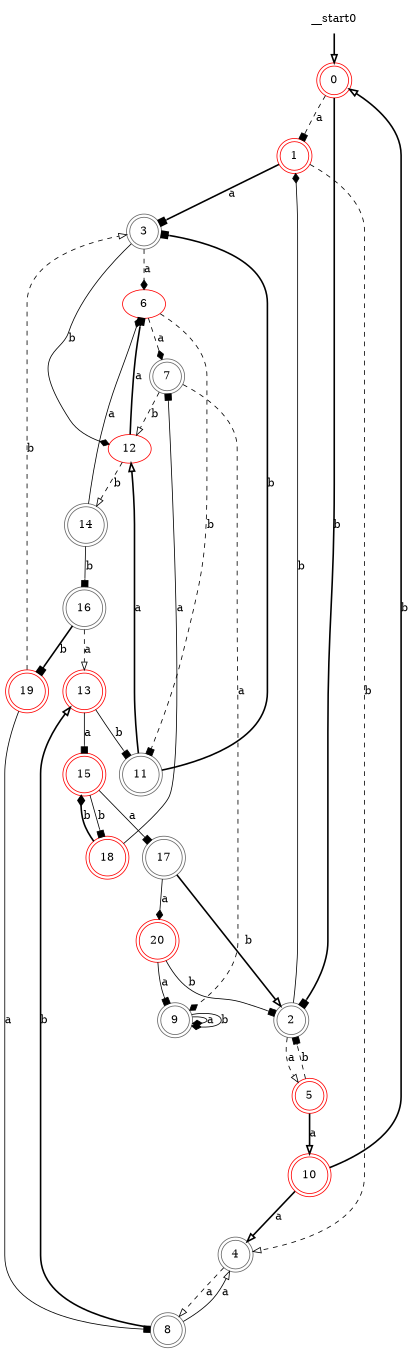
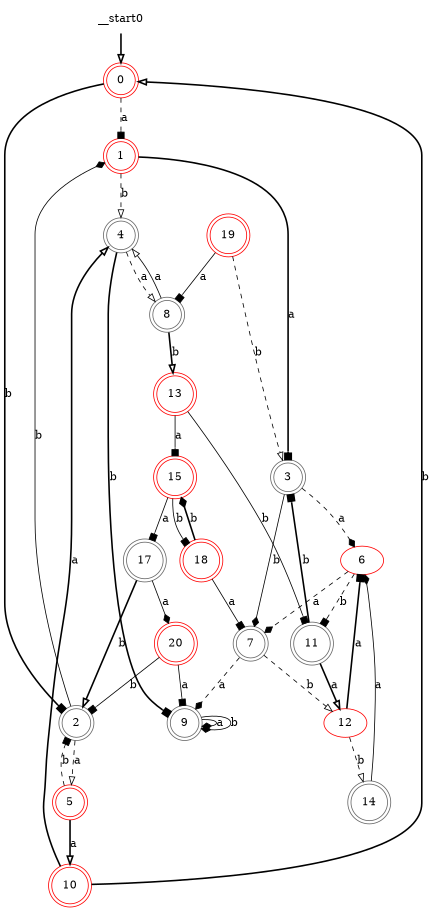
  digraph {
    node [color=gray40 shape=doublecircle]
    edge [arrowhead=box style=solid]
    __start0 [shape=none]
    0 [color=red]
    1 [color=red]
    2
    3
    4
    5 [color=red]
    6 [color=red shape=""]
    7
    8
    9
    10 [color=red]
    11
    12 [color=red shape=""]
    13 [color=red]
    14
    15 [color=red]
-   16
    17
    18 [color=red]
    19 [color=red]
    20 [color=red]
    __start0 -> 0 [arrowhead=onormal style=bold]
    0 -> 1 [label=a style=dashed]
    0 -> 2 [label=b style=bold]
    1 -> 3 [label=a style=bold]
    1 -> 4 [arrowhead=onormal label=b style=dashed]
    2 -> 1 [arrowhead=diamond label=b]
    2 -> 5 [arrowhead=onormal label=a style=dashed]
    3 -> 6 [arrowhead=diamond label=a style=dashed]
-   3 -> 12 [arrowhead=diamond label=b]
+   3 -> 7 [arrowhead=diamond label=b]
    4 -> 8 [arrowhead=onormal label=a style=dashed]
+   4 -> 9 [label=b style=bold]
    5 -> 2 [label=b style=dashed]
    5 -> 10 [arrowhead=onormal label=a style=bold]
    6 -> 7 [arrowhead=diamond label=a style=dashed]
    6 -> 11 [label=b style=dashed]
    7 -> 9 [arrowhead=diamond label=a style=dashed]
    7 -> 12 [arrowhead=onormal label=b style=dashed]
    8 -> 4 [arrowhead=onormal label=a]
    8 -> 13 [arrowhead=onormal label=b style=bold]
    9 -> 9 [arrowhead=diamond label=a]
    9 -> 9 [arrowhead=diamond label=b]
    10 -> 0 [arrowhead=onormal label=b style=bold]
    10 -> 4 [arrowhead=onormal label=a style=bold]
    11 -> 3 [label=b style=bold]
    11 -> 12 [arrowhead=onormal label=a style=bold]
    12 -> 6 [label=a style=bold]
    12 -> 14 [arrowhead=onormal label=b style=dashed]
    13 -> 11 [label=b]
    13 -> 15 [label=a]
    14 -> 6 [arrowhead=diamond label=a]
-   14 -> 16 [label=b]
    15 -> 17 [label=a]
    15 -> 18 [label=b]
-   16 -> 13 [arrowhead=onormal label=a style=dashed]
-   16 -> 19 [label=b style=bold]
    17 -> 2 [arrowhead=onormal label=b style=bold]
    17 -> 20 [arrowhead=diamond label=a]
    18 -> 7 [label=a]
    18 -> 15 [arrowhead=diamond label=b style=bold]
    19 -> 3 [arrowhead=onormal label=b style=dashed]
    19 -> 8 [label=a]
    20 -> 2 [label=b]
    20 -> 9 [label=a]
  }
